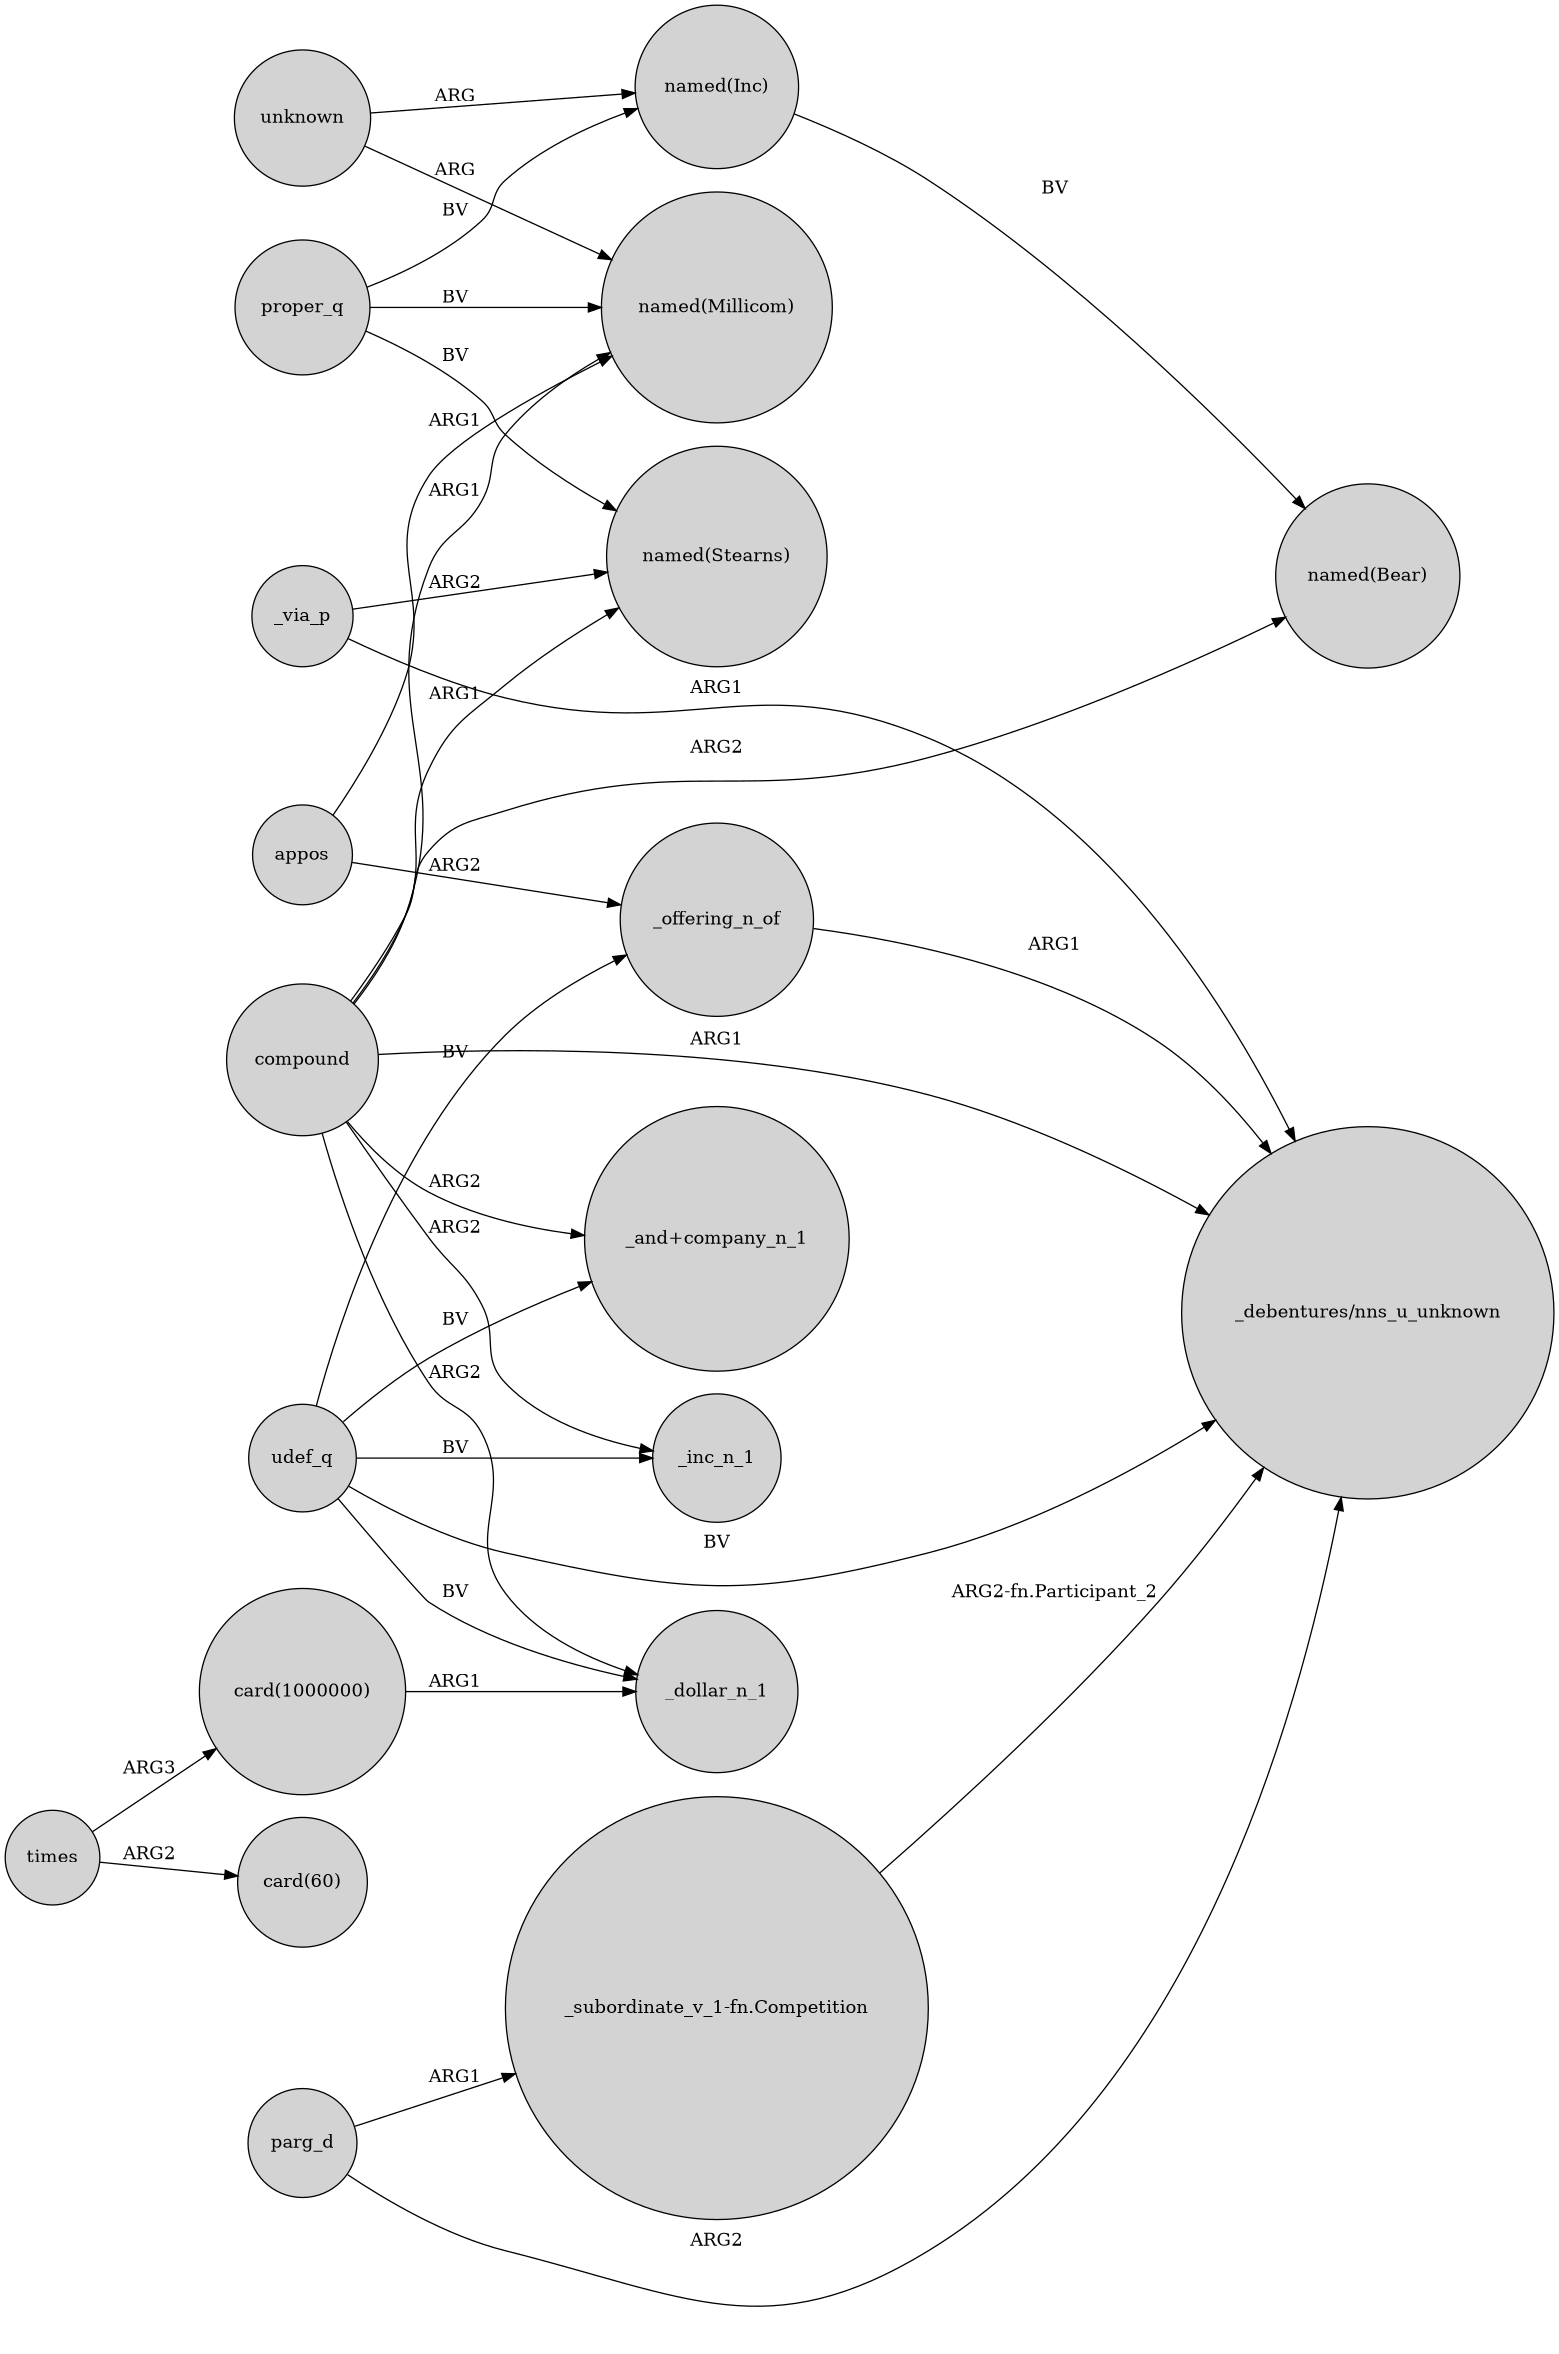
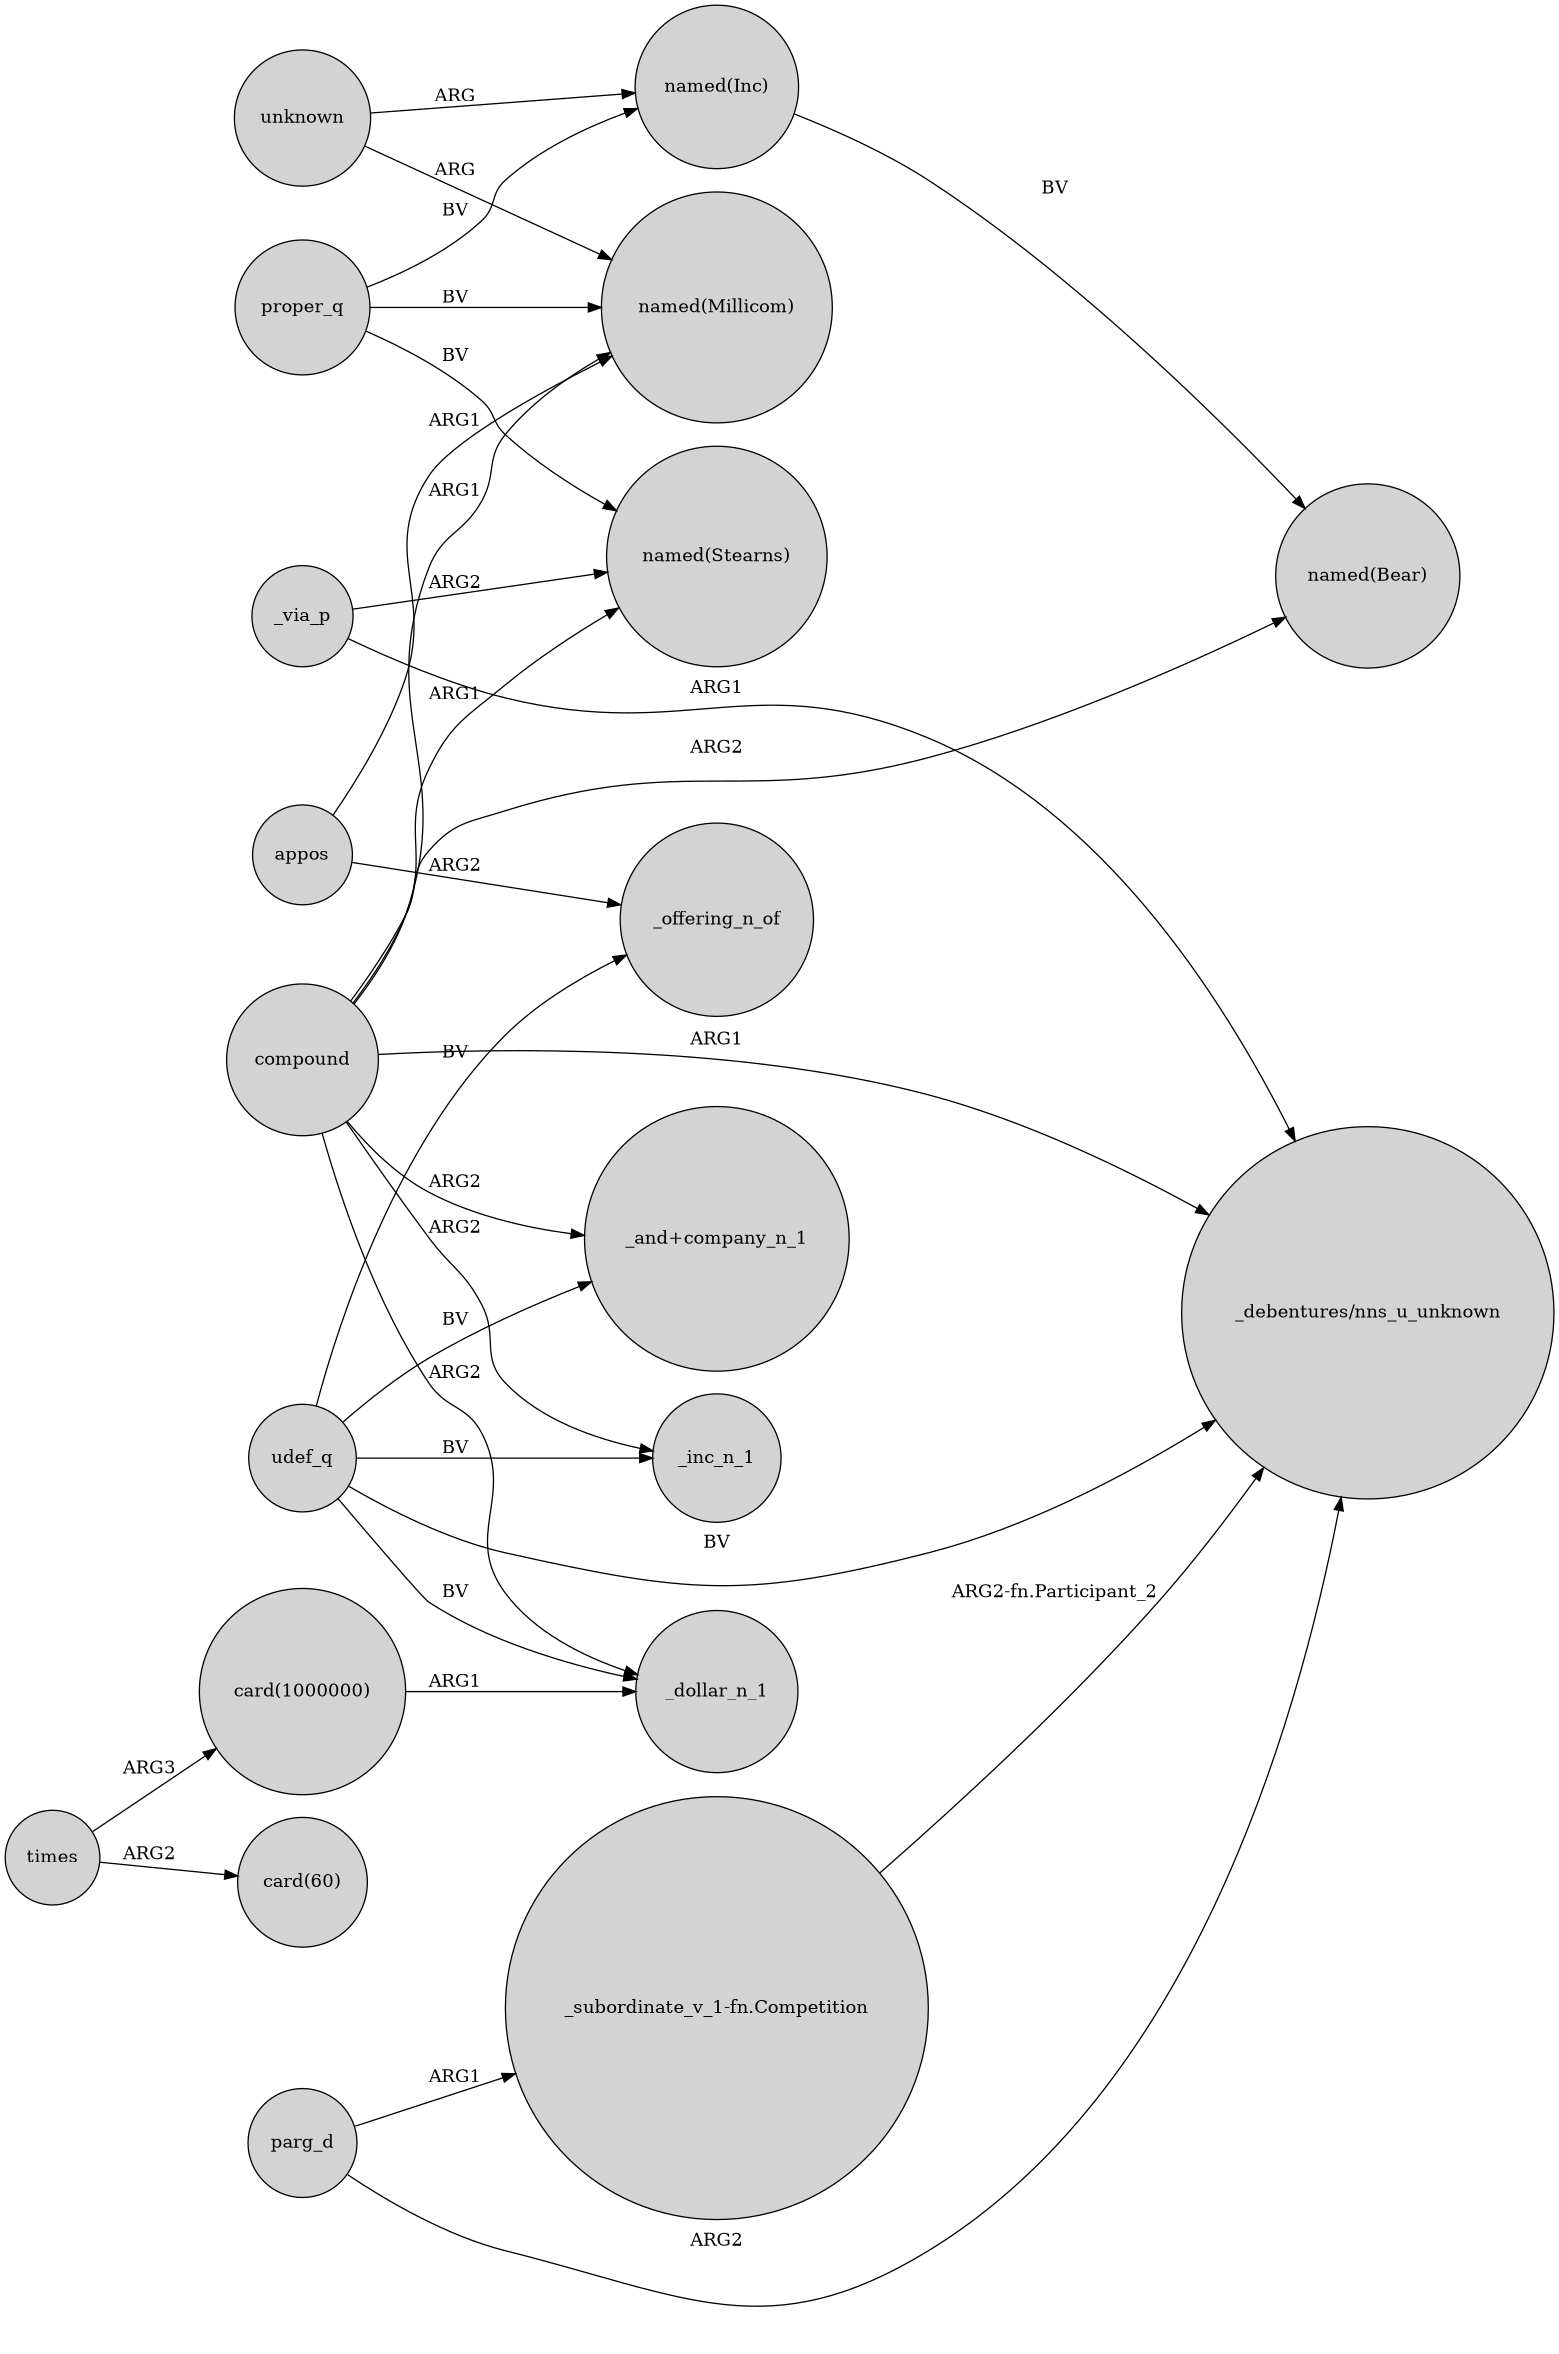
  digraph {
    rankdir=LR
    node [shape=circle style=filled]
    compound
    "named(Stearns)"
    "_and+company_n_1"
    "_debentures/nns_u_unknown"
    "named(Millicom)"
    _dollar_n_1
    "named(Bear)"
    _inc_n_1
    proper_q
    "named(Inc)"
    "_subordinate_v_1-fn.Competition"
    appos
    _offering_n_of
    _via_p
    unknown
    times
    "card(1000000)"
    "card(60)"
    udef_q
    parg_d
    compound -> "named(Stearns)" [label=ARG1]
    compound -> "_and+company_n_1" [label=ARG2]
    compound -> "_debentures/nns_u_unknown" [label=ARG1]
    compound -> "named(Millicom)" [label=ARG1]
    compound -> _dollar_n_1 [label=ARG2]
    compound -> "named(Bear)" [label=ARG2]
    compound -> _inc_n_1 [label=ARG2]
    proper_q -> "named(Stearns)" [label=BV]
    proper_q -> "named(Millicom)" [label=BV]
    proper_q -> "named(Inc)" [label=BV]
    "named(Inc)" -> "named(Bear)" [label=BV]
    "_subordinate_v_1-fn.Competition" -> "_debentures/nns_u_unknown" [label="ARG2-fn.Participant_2"]
    appos -> "named(Millicom)" [label=ARG1]
    appos -> _offering_n_of [label=ARG2]
-   _offering_n_of -> "_debentures/nns_u_unknown" [label=ARG1]
    _via_p -> "named(Stearns)" [label=ARG2]
    _via_p -> "_debentures/nns_u_unknown" [label=ARG1]
    unknown -> "named(Millicom)" [label=ARG]
    unknown -> "named(Inc)" [label=ARG]
    times -> "card(1000000)" [label=ARG3]
    times -> "card(60)" [label=ARG2]
    "card(1000000)" -> _dollar_n_1 [label=ARG1]
    udef_q -> "_and+company_n_1" [label=BV]
    udef_q -> "_debentures/nns_u_unknown" [label=BV]
    udef_q -> _dollar_n_1 [label=BV]
    udef_q -> _inc_n_1 [label=BV]
    udef_q -> _offering_n_of [label=BV]
    parg_d -> "_debentures/nns_u_unknown" [label=ARG2]
    parg_d -> "_subordinate_v_1-fn.Competition" [label=ARG1]
  }
